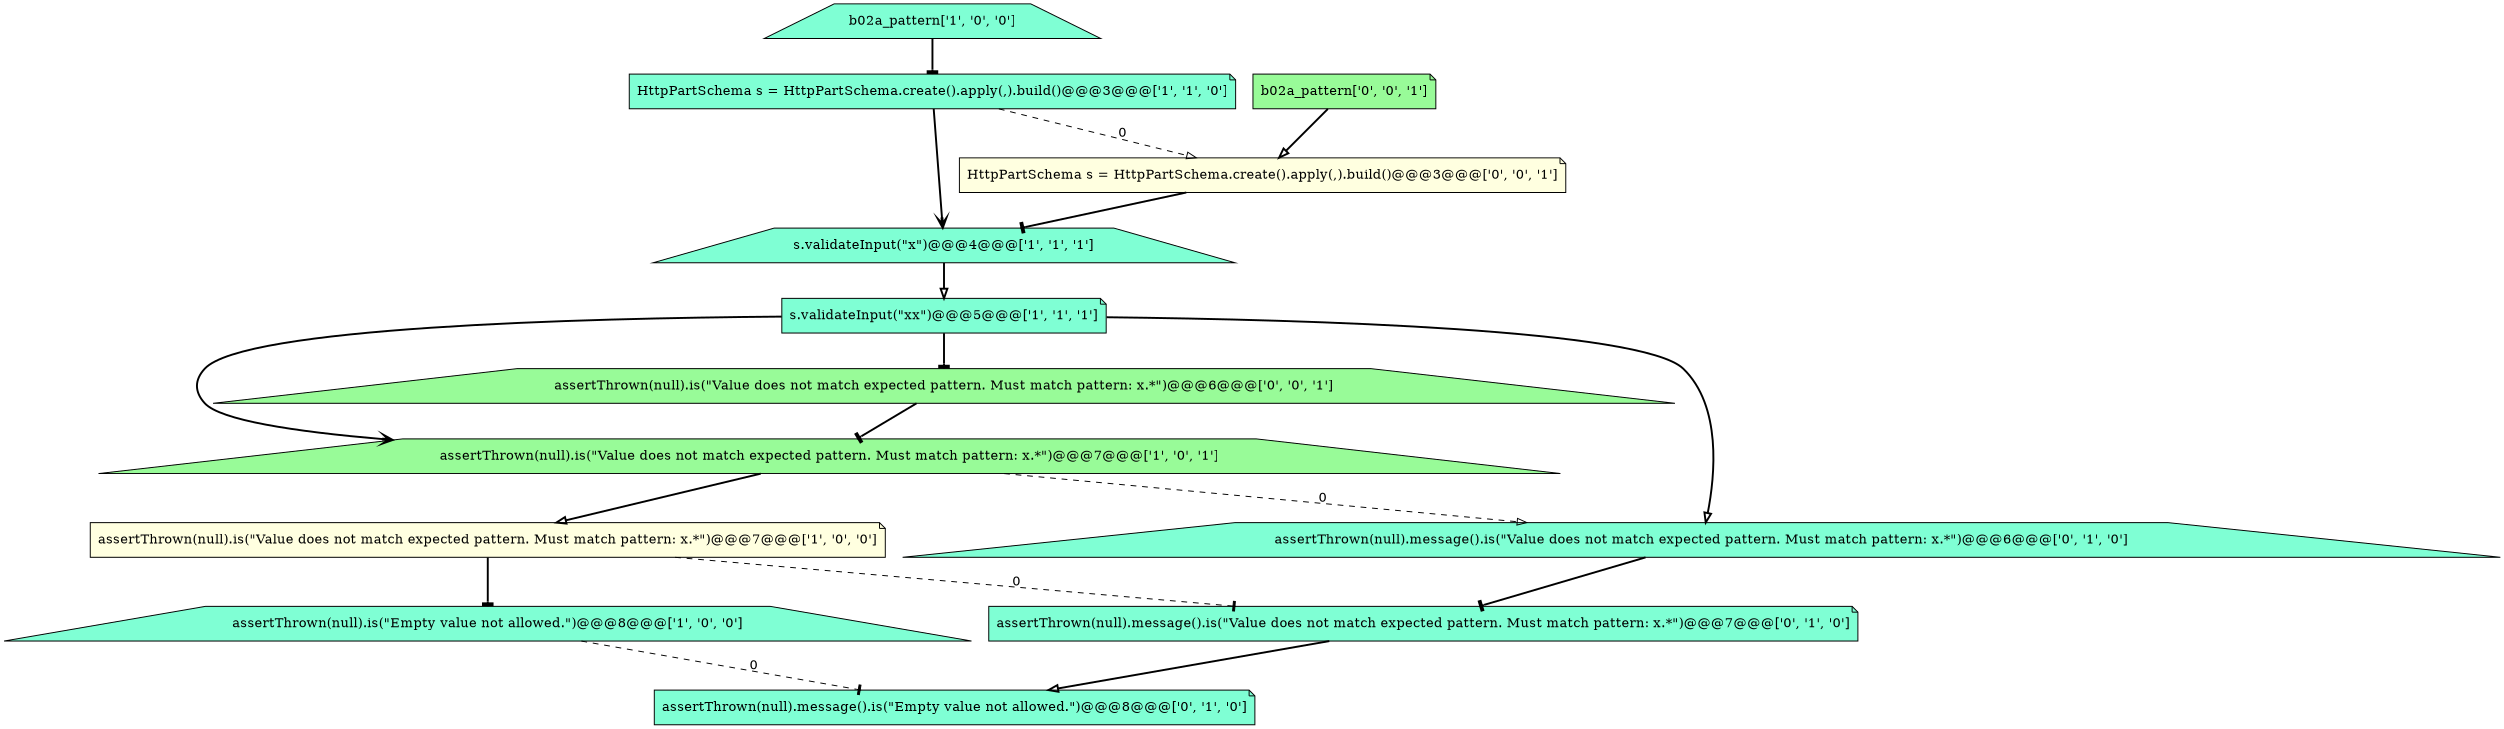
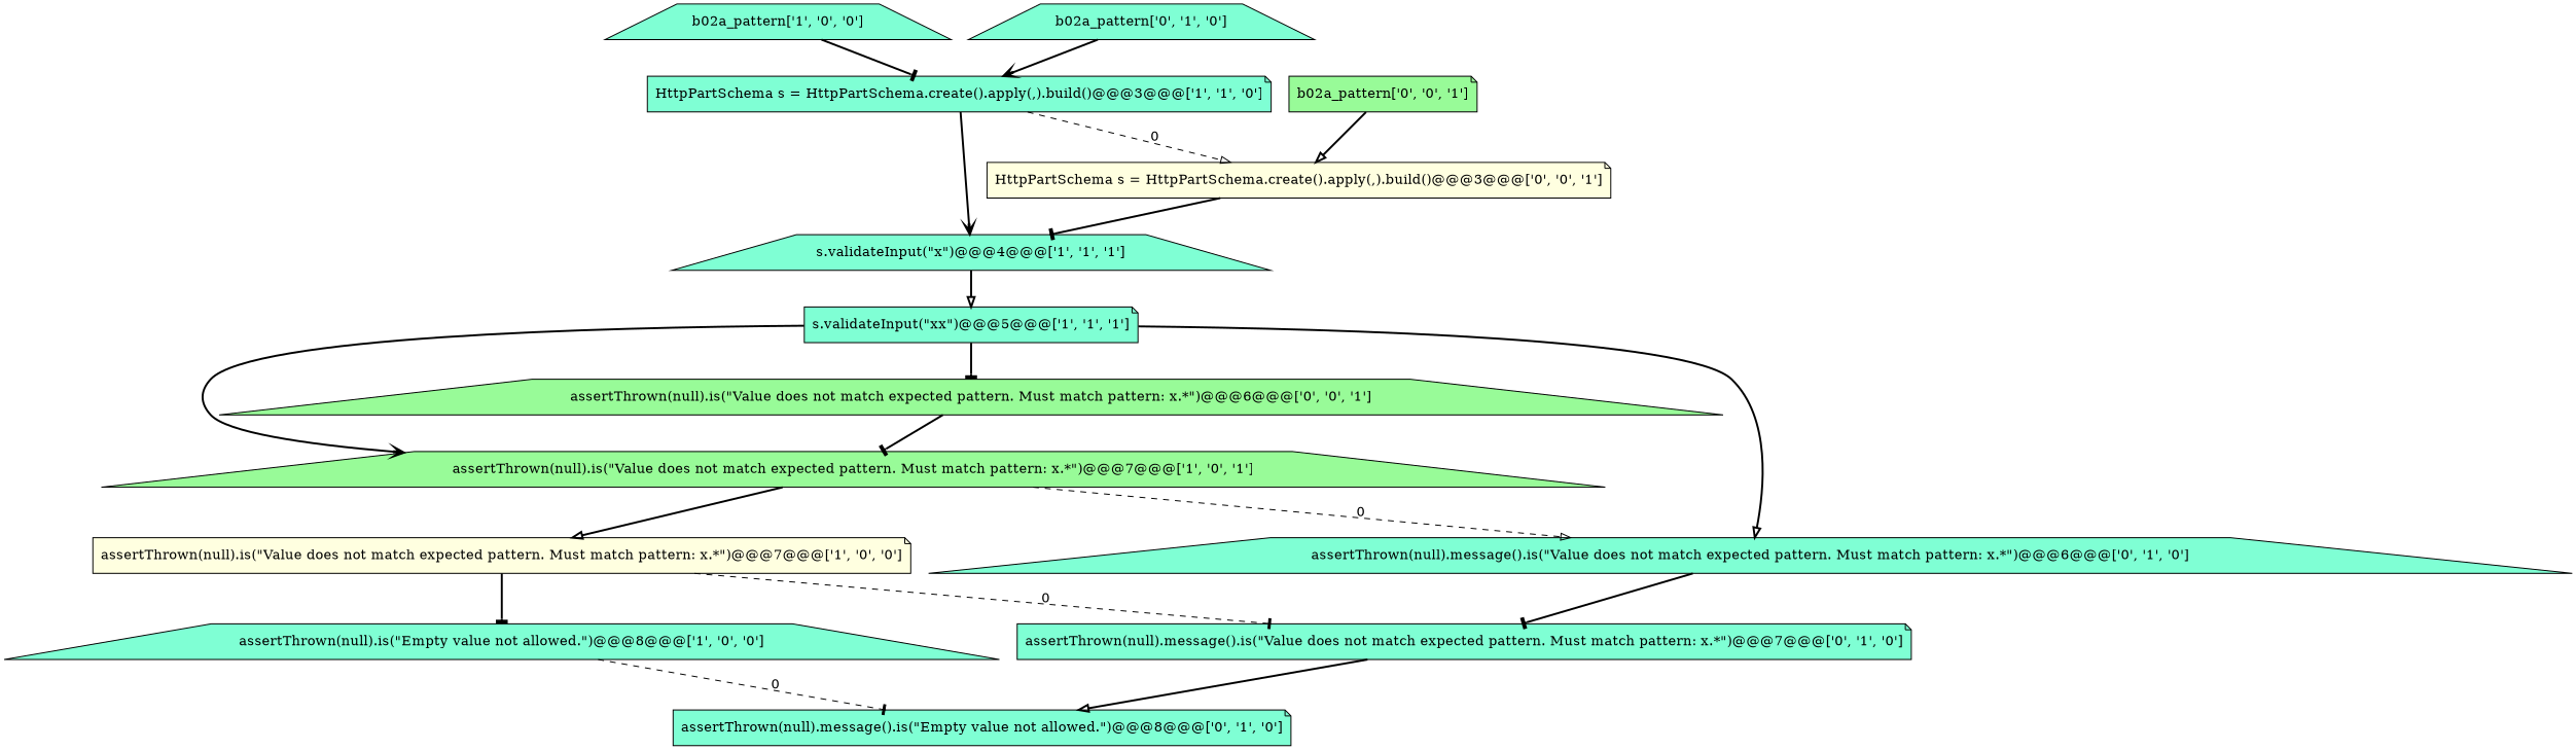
  digraph {
    node [fillcolor=aquamarine shape=trapezium style=filled]
    edge [style=bold arrowhead=tee]
    n1 [label="s.validateInput(\"x\")@@@4@@@['1', '1', '1']"]
    n2 [label="s.validateInput(\"xx\")@@@5@@@['1', '1', '1']" shape=note]
    n3 [fillcolor=lightyellow label="HttpPartSchema s = HttpPartSchema.create().apply(,).build()@@@3@@@['0', '0', '1']" shape=note]
    n4 [label="HttpPartSchema s = HttpPartSchema.create().apply(,).build()@@@3@@@['1', '1', '0']" shape=note]
    n5 [fillcolor=lightyellow label="assertThrown(null).is(\"Value does not match expected pattern. Must match pattern: x.*\")@@@7@@@['1', '0', '0']" shape=note]
    n6 [label="assertThrown(null).message().is(\"Value does not match expected pattern. Must match pattern: x.*\")@@@7@@@['0', '1', '0']" shape=note]
    n7 [label="assertThrown(null).is(\"Empty value not allowed.\")@@@8@@@['1', '0', '0']"]
    n8 [label="assertThrown(null).message().is(\"Empty value not allowed.\")@@@8@@@['0', '1', '0']" shape=note]
    n9 [fillcolor=palegreen label="assertThrown(null).is(\"Value does not match expected pattern. Must match pattern: x.*\")@@@7@@@['1', '0', '1']"]
    n10 [label="assertThrown(null).message().is(\"Value does not match expected pattern. Must match pattern: x.*\")@@@6@@@['0', '1', '0']"]
    n11 [fillcolor=palegreen label="assertThrown(null).is(\"Value does not match expected pattern. Must match pattern: x.*\")@@@6@@@['0', '0', '1']"]
    n12 [fillcolor=palegreen label="b02a_pattern['0', '0', '1']" shape=note]
    n13 [label="b02a_pattern['1', '0', '0']"]
+   n14 [label="b02a_pattern['0', '1', '0']"]
    n1 -> n2 [arrowhead=onormal]
    n2 -> n9 [arrowhead=vee]
    n2 -> n10 [arrowhead=onormal]
    n2 -> n11
    n3 -> n1
    n4 -> n1 [arrowhead=vee]
    n4 -> n3 [label=0 style=dashed arrowhead=onormal]
    n5 -> n6 [label=0 style=dashed]
    n5 -> n7
    n6 -> n8 [arrowhead=onormal]
    n7 -> n8 [label=0 style=dashed]
    n9 -> n5 [arrowhead=onormal]
    n9 -> n10 [label=0 style=dashed arrowhead=onormal]
    n10 -> n6
    n11 -> n9
    n12 -> n3 [arrowhead=onormal]
    n13 -> n4
+   n14 -> n4 [arrowhead=vee]
  }
